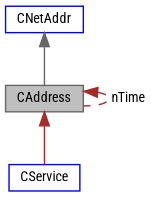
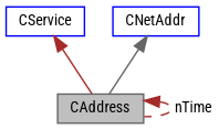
  digraph {
    fontname="Roboto Condensed"
    node [color=blue fillcolor=white fontname="Roboto Condensed" fontsize=10 shape=record style=filled]
    edge [color=brown dir=back fontname="Roboto Condensed" fontsize=10 labelfontname=Helvetica labelfontsize=10 style=solid]
    n1 [color=gray40 fillcolor=grey75 fontcolor=black height=0.2 label=CAddress width=0.4]
    n2 [height=0.2 label=CService width=0.4]
    n3 [height=0.2 label=CNetAddr width=0.4]
    n1 -> n1 [label=" nTime" style=dashed]
-   n1 -> n2
+   n2 -> n1
    n3 -> n1 [color=gray40]
  }
